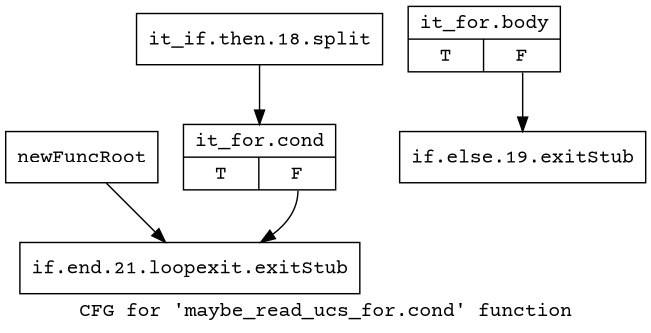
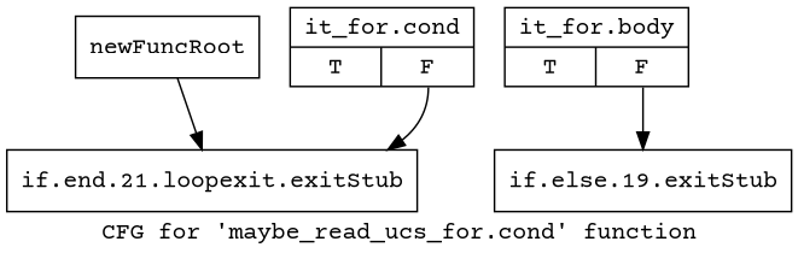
  digraph {
    fontname="Courier Prime"
    label="CFG for 'maybe_read_ucs_for.cond' function"
    node [fontname="Courier Prime" shape=record]
    edge [fontname="Courier Prime"]
    n1 [label="{newFuncRoot}"]
    n2 [label="{if.end.21.loopexit.exitStub}"]
    n3 [label="{it_for.cond|{<s0>T|<s1>F}}"]
    n4 [label="{it_for.body|{<s0>T|<s1>F}}"]
    n5 [label="{if.else.19.exitStub}"]
-   n6 [label="{it_if.then.18.split}"]
    n1 -> n2
    n3 -> n2 [tailport=s1]
    n4 -> n5 [tailport=s1]
-   n6 -> n3
  }
